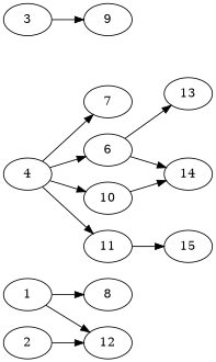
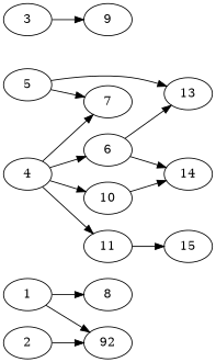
  digraph {
    rankdir=LR
    node [alpha=0.17]
    1 [expect_size=9486336]
    8 [expect_size=8379392]
-   12 [alpha=0.03 expect_size=11657216]
+   12 [alpha=0.03 expect_size=11657216 label=92]
    14 [alpha=0.11 expect_size=8293376]
    2 [alpha=0.11 expect_size=11585536]
    3 [alpha=0.07 expect_size=38260736]
    9 [alpha=0.03 expect_size=31347712]
    7 [alpha=0.02 expect_size=18464768]
    4 [alpha=0.05 expect_size=9427968]
    6 [alpha=0.02 expect_size=16428032]
    10 [alpha=0.09 expect_size=44269568]
    11 [expect_size=17681408]
    13 [alpha=0.18 expect_size=38313984]
    15 [alpha=0.10 expect_size=19846144]
+   5 [alpha=0.04 expect_size=49003520]
    1 -> 8
    1 -> 12
    2 -> 12
    3 -> 9
    4 -> 7
    4 -> 6
    4 -> 10
    4 -> 11
    6 -> 14
    6 -> 13
    10 -> 14
    11 -> 15
+   5 -> 7
+   5 -> 13
  }
